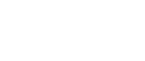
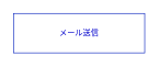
  <mxCell id="0" />
  <mxCell id="1" parent="0" />
+ <mxCell id="2" value="&lt;font color=&quot;#0000cc&quot;&gt;&lt;span style=&quot;background-color: rgb(255, 255, 255);&quot;&gt;メール送信&lt;/span&gt;&lt;/font&gt;" style="text;strokeColor=#001DBC;align=center;fillColor=none;html=1;verticalAlign=middle;whiteSpace=wrap;rounded=0;fontColor=#ffffff;" parent="1" vertex="1"><mxGeometry x="20" y="20" width="200" height="60" as="geometry" /></mxCell>
